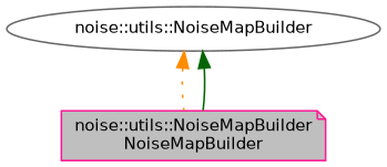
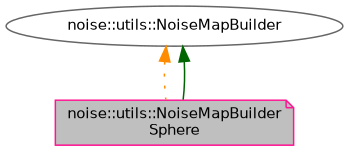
  digraph {
    node [fontname=Helvetica fontsize=10 style=filled]
    edge [dir=back fontname=Helvetica fontsize=10 labelfontname=Helvetica labelfontsize=10]
-   n1 [color=deeppink fillcolor=grey75 fontcolor=black height=0.2 label="noise::utils::NoiseMapBuilder\lNoiseMapBuilder" shape=note width=0.4]
+   n1 [color=deeppink fillcolor=grey75 fontcolor=black height=0.2 label="noise::utils::NoiseMapBuilder\lSphere" shape=note width=0.4]
    n2 [color=gray40 fillcolor=white height=0.2 label="noise::utils::NoiseMapBuilder" shape=ellipse width=0.4]
    n2 -> n1 [color=darkorange style=dotted]
    n2 -> n1 [color=darkgreen style=solid]
  }
